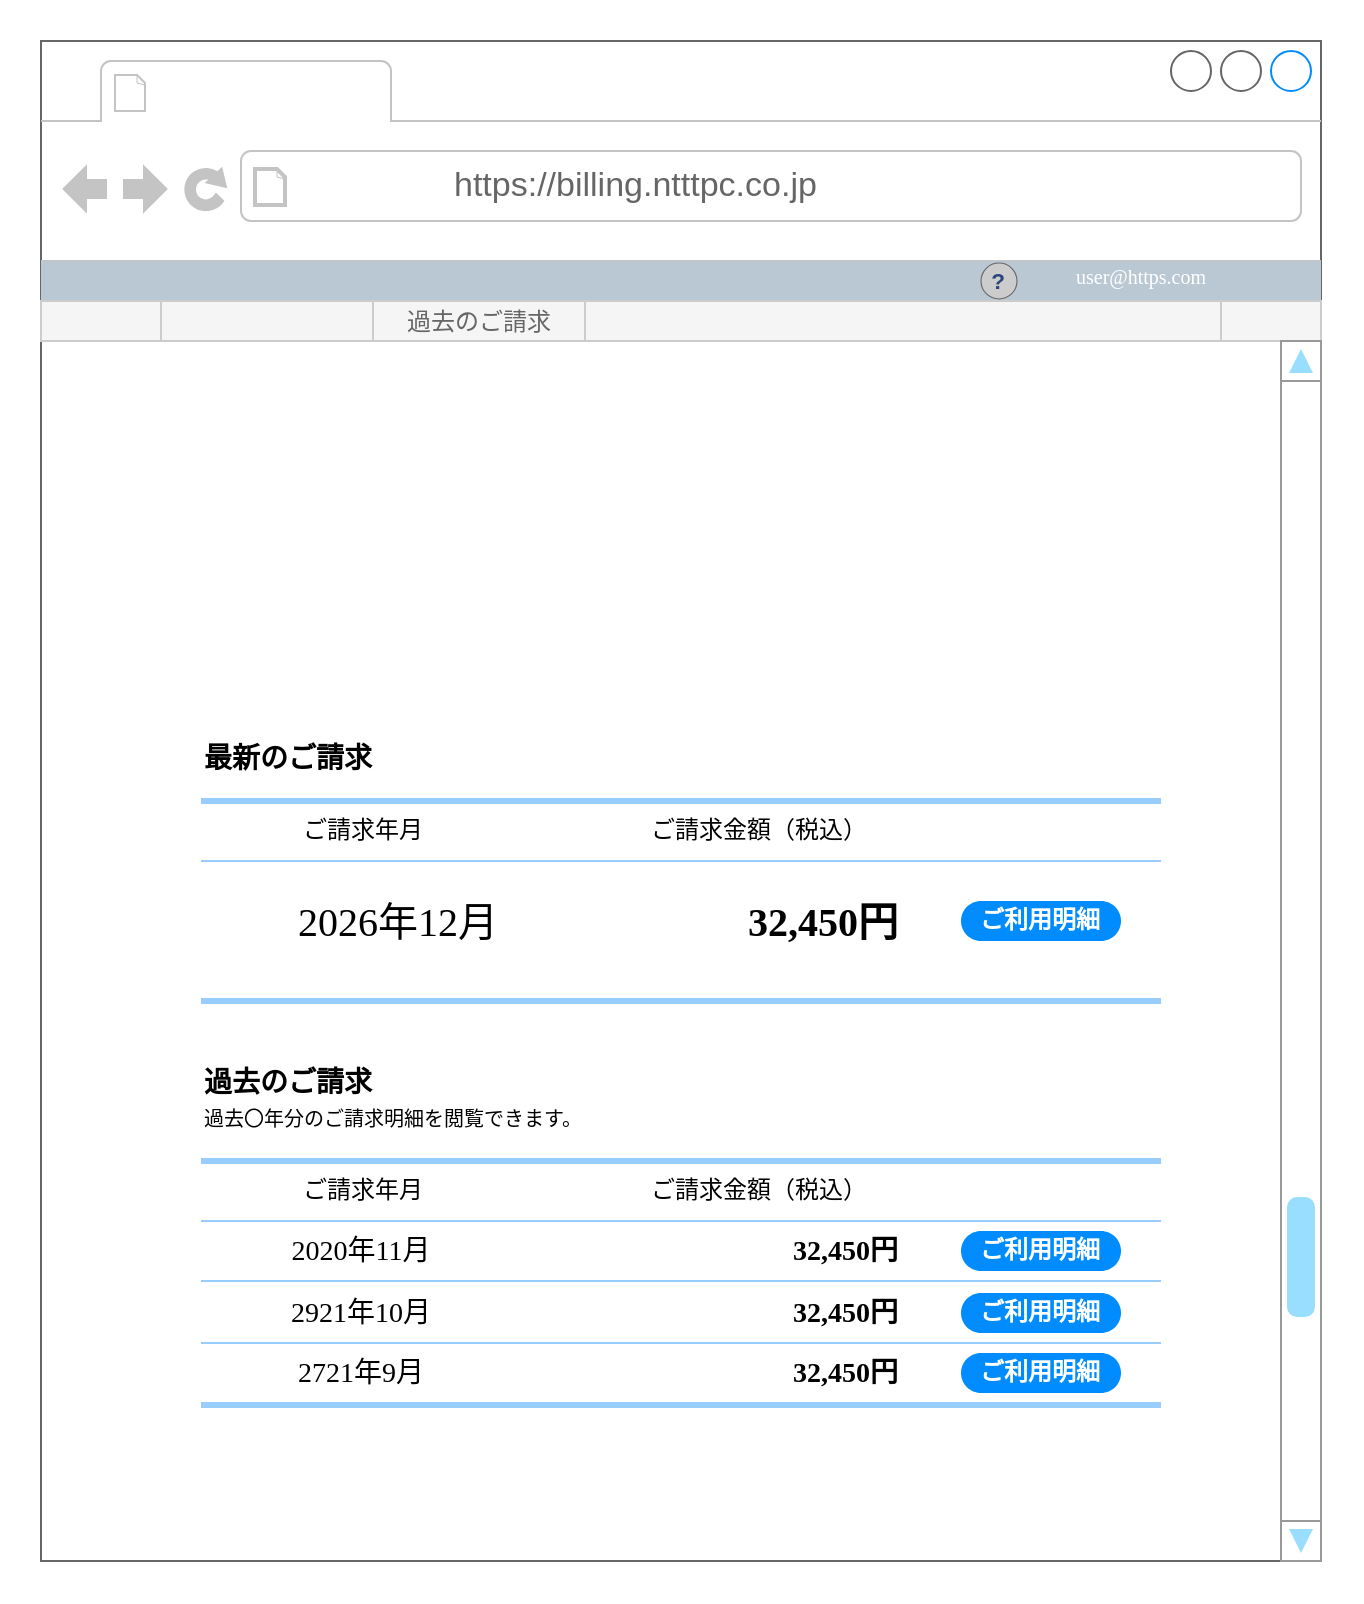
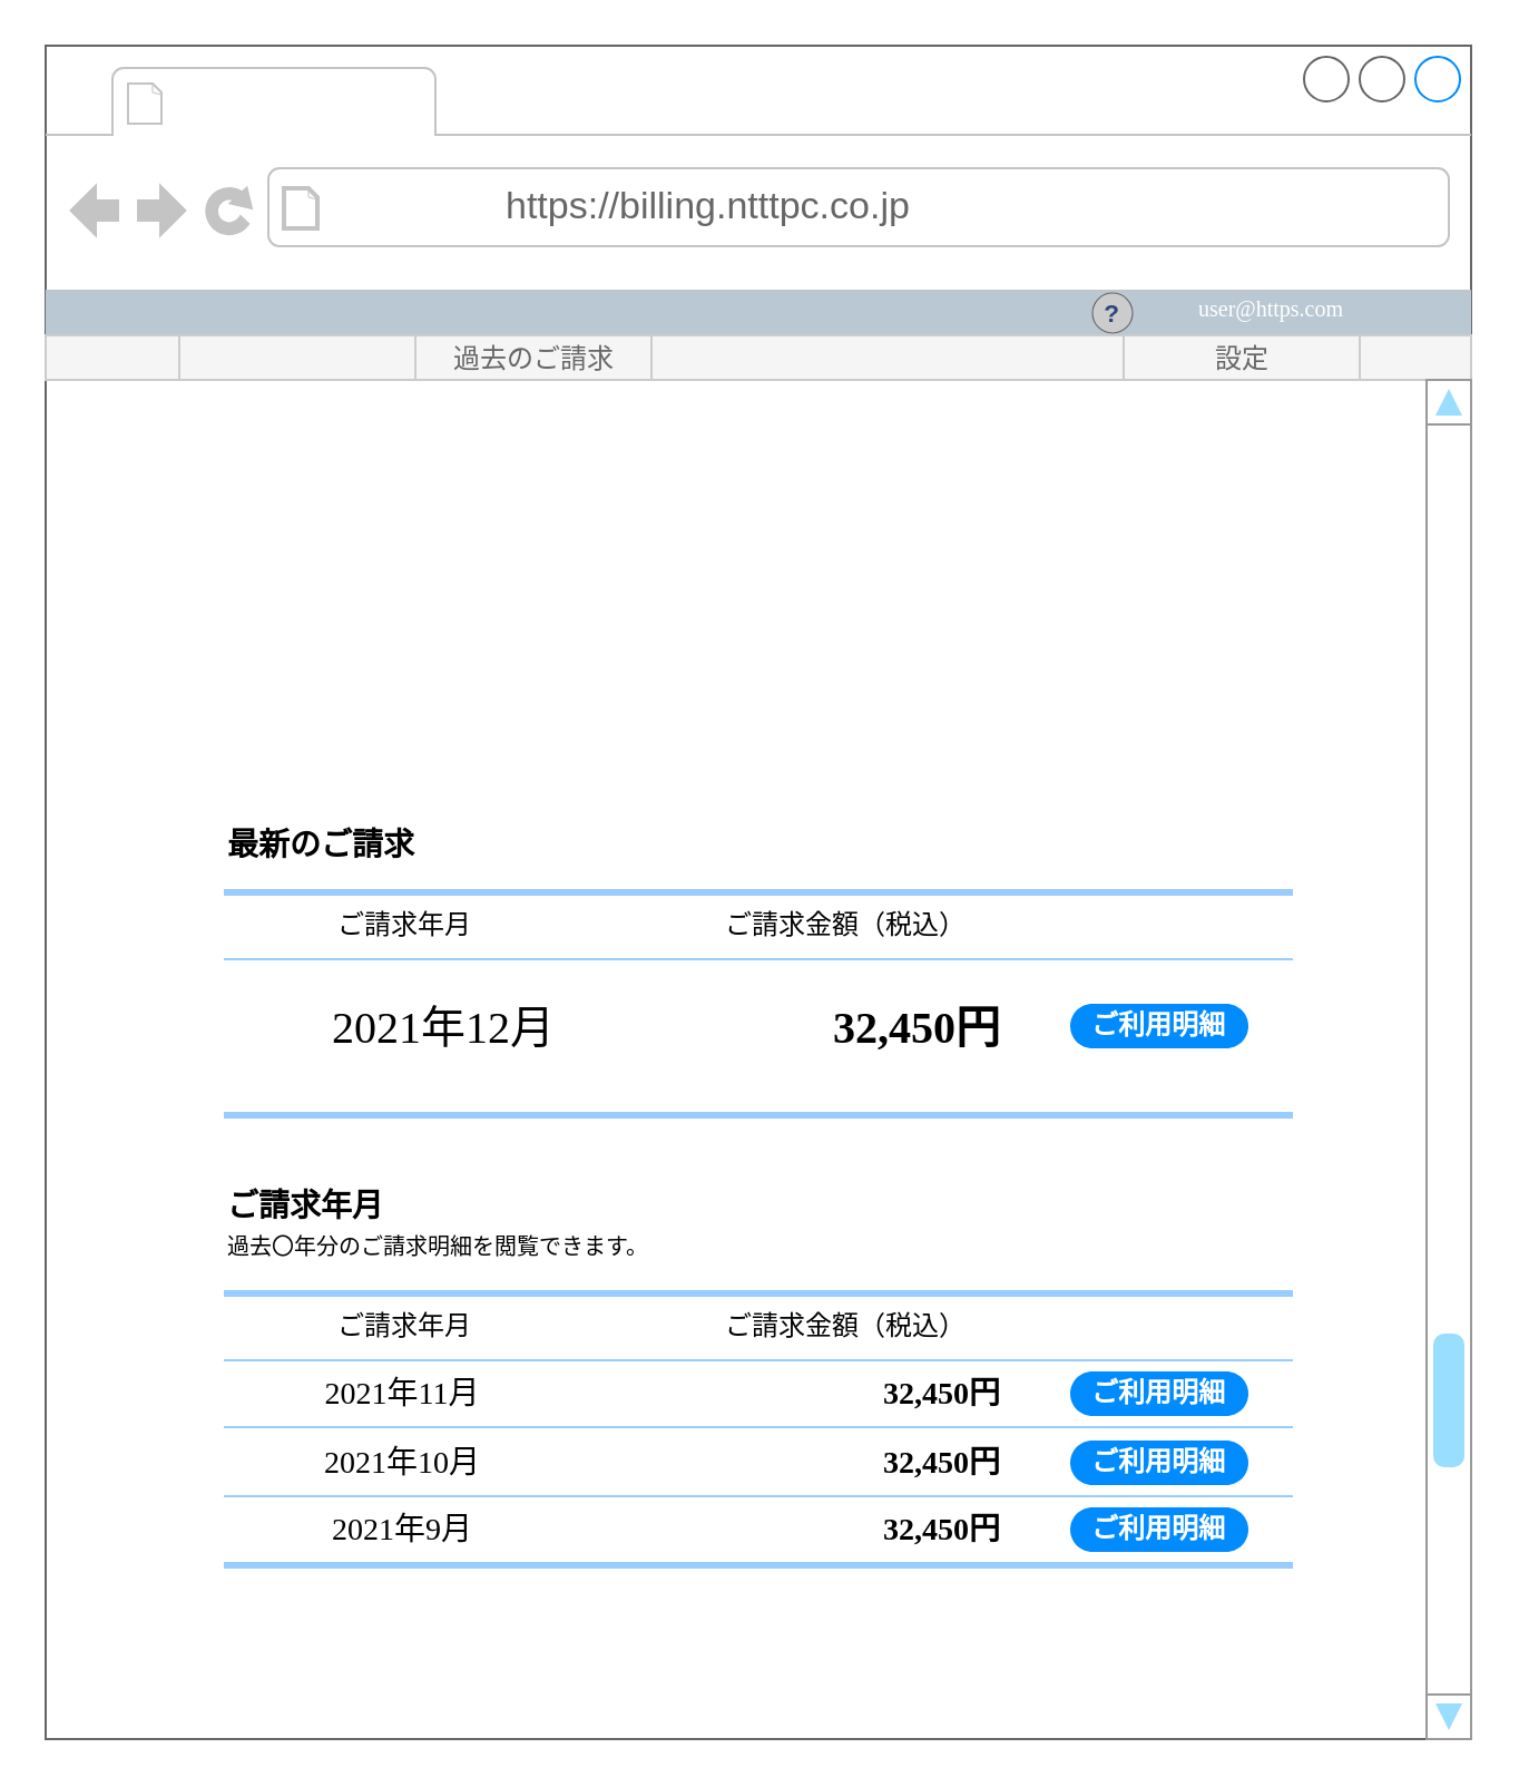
  <mxCell id="0" />
  <mxCell id="1" parent="0" />
  <mxCell id="2" value="" style="strokeWidth=1;shadow=0;dashed=0;align=center;html=1;shape=mxgraph.mockup.containers.browserWindow;rSize=0;strokeColor=#666666;strokeColor2=#008cff;strokeColor3=#c4c4c4;mainText=,;recursiveResize=0;fontFamily=Helvetica;fontSize=16;fillColor=none;container=0;" parent="1" vertex="1"><mxGeometry x="20" y="20" width="640" height="760" as="geometry" /></mxCell>
  <mxCell id="3" value="ご利用明細" style="strokeWidth=1;shadow=0;dashed=0;align=center;html=1;shape=mxgraph.mockup.buttons.button;strokeColor=none;fontColor=#ffffff;mainText=;buttonStyle=round;fontSize=12;fontStyle=1;fillColor=#008cff;whiteSpace=wrap;" parent="1" vertex="1"><mxGeometry x="480" y="450" width="80" height="20" as="geometry" /></mxCell>
  <mxCell id="4" value="https://billing.ntttpc.co.jp" style="strokeWidth=1;shadow=0;dashed=0;align=center;html=1;shape=mxgraph.mockup.containers.anchor;rSize=0;fontSize=17;fontColor=#666666;align=left;fontFamily=Helvetica;fillColor=none;" parent="1" vertex="1"><mxGeometry x="225" y="80" width="250" height="26" as="geometry" /></mxCell>
  <mxCell id="5" value="" style="strokeWidth=1;shadow=0;dashed=0;align=center;html=1;shape=mxgraph.mockup.forms.rrect;rSize=0;strokeColor=none;fontFamily=Helvetica;fontSize=16;fillColor=#bac8d3;" parent="1" vertex="1"><mxGeometry x="20" y="130" width="640" height="20" as="geometry" /></mxCell>
  <mxCell id="6" value="" style="strokeWidth=1;shadow=0;dashed=0;align=center;html=1;shape=mxgraph.mockup.forms.rrect;rSize=0;strokeColor=#CCCCCC;fontFamily=Helvetica;fontSize=16;fillColor=#f5f5f5;fontColor=#333333;" parent="1" vertex="1"><mxGeometry x="20" y="150" width="640" height="20" as="geometry" /></mxCell>
  <mxCell id="7" value="" style="strokeWidth=1;shadow=0;dashed=0;align=center;html=1;shape=mxgraph.mockup.forms.rrect;rSize=0;strokeColor=#CCCCCC;fontFamily=Helvetica;fontSize=16;fillColor=#f5f5f5;fontColor=#333333;" parent="1" vertex="1"><mxGeometry x="80" y="150" width="530" height="20" as="geometry" /></mxCell>
  <mxCell id="8" value="&lt;font style=&quot;font-size: 12px&quot;&gt;過去のご請求&lt;/font&gt;" style="strokeColor=inherit;fillColor=inherit;gradientColor=inherit;strokeWidth=1;shadow=0;dashed=0;align=center;html=1;shape=mxgraph.mockup.forms.rrect;rSize=0;fontSize=17;fontColor=#666666;fontFamily=Helvetica;" parent="7" vertex="1"><mxGeometry x="106.0" width="106.0" height="20" as="geometry" /></mxCell>
+ <mxCell id="9" value="&lt;font style=&quot;font-size: 12px&quot;&gt;設定&lt;/font&gt;" style="strokeColor=inherit;fillColor=inherit;gradientColor=inherit;strokeWidth=1;shadow=0;dashed=0;align=center;html=1;shape=mxgraph.mockup.forms.rrect;rSize=0;fontSize=17;fontColor=#666666;fontFamily=Helvetica;" parent="7" vertex="1"><mxGeometry x="424.0" width="106.0" height="20" as="geometry" /></mxCell>
  <mxCell id="10" value="" style="endArrow=none;html=1;rounded=0;fontFamily=Helvetica;fontSize=12;strokeColor=#99CCFF;" parent="1" edge="1"><mxGeometry width="50" height="50" relative="1" as="geometry"><mxPoint x="100" y="430" as="sourcePoint" /><mxPoint x="580" y="430" as="targetPoint" /></mxGeometry></mxCell>
  <mxCell id="11" value="" style="endArrow=none;html=1;rounded=0;fontFamily=Helvetica;fontSize=12;strokeColor=#99CCFF;strokeWidth=3;" parent="1" edge="1"><mxGeometry width="50" height="50" relative="1" as="geometry"><mxPoint x="100" y="400" as="sourcePoint" /><mxPoint x="580" y="400" as="targetPoint" /></mxGeometry></mxCell>
  <mxCell id="12" value="ご請求年月" style="text;strokeColor=none;fillColor=none;html=1;fontSize=12;fontStyle=0;verticalAlign=middle;align=center;fontFamily=Helvetica;" parent="1" vertex="1"><mxGeometry x="111.5" y="405" width="138.5" height="20" as="geometry" /></mxCell>
  <mxCell id="13" value="ご請求金額（税込）" style="text;strokeColor=none;fillColor=none;html=1;fontSize=12;fontStyle=0;verticalAlign=middle;align=center;fontFamily=Helvetica;" parent="1" vertex="1"><mxGeometry x="310" y="405" width="138.5" height="20" as="geometry" /></mxCell>
  <mxCell id="14" value="32,450円" style="text;strokeColor=none;fillColor=none;html=1;fontSize=20;fontStyle=1;verticalAlign=middle;align=right;fontFamily=Verdana;" parent="1" vertex="1"><mxGeometry x="310" y="440" width="140" height="40" as="geometry" /></mxCell>
- <mxCell id="15" value="2026年12月" style="text;strokeColor=none;fillColor=none;html=1;fontSize=20;fontStyle=0;verticalAlign=middle;align=right;fontFamily=Verdana;" parent="1" vertex="1"><mxGeometry x="110" y="440" width="140" height="40" as="geometry" /></mxCell>
+ <mxCell id="15" value="2021年12月" style="text;strokeColor=none;fillColor=none;html=1;fontSize=20;fontStyle=0;verticalAlign=middle;align=right;fontFamily=Verdana;" parent="1" vertex="1"><mxGeometry x="110" y="440" width="140" height="40" as="geometry" /></mxCell>
  <mxCell id="16" value="" style="endArrow=none;html=1;rounded=0;fontFamily=Helvetica;fontSize=12;strokeColor=#99CCFF;strokeWidth=3;" parent="1" edge="1"><mxGeometry width="50" height="50" relative="1" as="geometry"><mxPoint x="100" y="500" as="sourcePoint" /><mxPoint x="580" y="500" as="targetPoint" /></mxGeometry></mxCell>
  <mxCell id="17" value="" style="verticalLabelPosition=bottom;shadow=0;dashed=0;align=center;html=1;verticalAlign=top;strokeWidth=1;shape=mxgraph.mockup.navigation.scrollBar;strokeColor=#999999;barPos=20;fillColor2=#99ddff;strokeColor2=none;direction=north;fontFamily=Verdana;fontSize=10;fillColor=none;" parent="1" vertex="1"><mxGeometry x="640" y="170" width="20" height="610" as="geometry" /></mxCell>
  <mxCell id="18" value="ご利用明細" style="strokeWidth=1;shadow=0;dashed=0;align=center;html=1;shape=mxgraph.mockup.buttons.button;strokeColor=none;fontColor=#ffffff;mainText=;buttonStyle=round;fontSize=12;fontStyle=1;fillColor=#008cff;whiteSpace=wrap;" parent="1" vertex="1"><mxGeometry x="480" y="615" width="80" height="20" as="geometry" /></mxCell>
  <mxCell id="19" value="" style="endArrow=none;html=1;rounded=0;fontFamily=Helvetica;fontSize=12;strokeColor=#99CCFF;" parent="1" edge="1"><mxGeometry width="50" height="50" relative="1" as="geometry"><mxPoint x="100" y="610" as="sourcePoint" /><mxPoint x="580" y="610" as="targetPoint" /></mxGeometry></mxCell>
  <mxCell id="20" value="" style="endArrow=none;html=1;rounded=0;fontFamily=Helvetica;fontSize=12;strokeColor=#99CCFF;strokeWidth=3;" parent="1" edge="1"><mxGeometry width="50" height="50" relative="1" as="geometry"><mxPoint x="100" y="580" as="sourcePoint" /><mxPoint x="580" y="580" as="targetPoint" /></mxGeometry></mxCell>
  <mxCell id="21" value="ご請求年月" style="text;strokeColor=none;fillColor=none;html=1;fontSize=12;fontStyle=0;verticalAlign=middle;align=center;fontFamily=Helvetica;" parent="1" vertex="1"><mxGeometry x="111.5" y="585" width="138.5" height="20" as="geometry" /></mxCell>
  <mxCell id="22" value="ご請求金額（税込）" style="text;strokeColor=none;fillColor=none;html=1;fontSize=12;fontStyle=0;verticalAlign=middle;align=center;fontFamily=Helvetica;" parent="1" vertex="1"><mxGeometry x="310" y="585" width="138.5" height="20" as="geometry" /></mxCell>
  <mxCell id="23" value="32,450円" style="text;strokeColor=none;fillColor=none;html=1;fontSize=14;fontStyle=1;verticalAlign=middle;align=right;fontFamily=Verdana;" parent="1" vertex="1"><mxGeometry x="310" y="616" width="140" height="20" as="geometry" /></mxCell>
- <mxCell id="24" value="2020年11月" style="text;strokeColor=none;fillColor=none;html=1;fontSize=14;fontStyle=0;verticalAlign=middle;align=center;fontFamily=Verdana;" parent="1" vertex="1"><mxGeometry x="110" y="616" width="140" height="20" as="geometry" /></mxCell>
+ <mxCell id="24" value="2021年11月" style="text;strokeColor=none;fillColor=none;html=1;fontSize=14;fontStyle=0;verticalAlign=middle;align=center;fontFamily=Verdana;" parent="1" vertex="1"><mxGeometry x="110" y="616" width="140" height="20" as="geometry" /></mxCell>
  <mxCell id="25" value="最新のご請求" style="text;strokeColor=none;fillColor=none;html=1;fontSize=14;fontStyle=1;verticalAlign=middle;align=left;fontFamily=Verdana;" parent="1" vertex="1"><mxGeometry x="100" y="370" width="280" height="20" as="geometry" /></mxCell>
- <mxCell id="26" value="過去のご請求&lt;br&gt;&lt;span style=&quot;font-weight: normal&quot;&gt;&lt;font style=&quot;font-size: 10px&quot;&gt;過去〇年分のご請求明細を閲覧できます。&lt;/font&gt;&lt;/span&gt;" style="text;strokeColor=none;fillColor=none;html=1;fontSize=14;fontStyle=1;verticalAlign=middle;align=left;fontFamily=Verdana;" parent="1" vertex="1"><mxGeometry x="100" y="530" width="280" height="40" as="geometry" /></mxCell>
+ <mxCell id="26" value="ご請求年月&lt;br&gt;&lt;span style=&quot;font-weight: normal&quot;&gt;&lt;font style=&quot;font-size: 10px&quot;&gt;過去〇年分のご請求明細を閲覧できます。&lt;/font&gt;&lt;/span&gt;" style="text;strokeColor=none;fillColor=none;html=1;fontSize=14;fontStyle=1;verticalAlign=middle;align=left;fontFamily=Verdana;" parent="1" vertex="1"><mxGeometry x="100" y="530" width="280" height="40" as="geometry" /></mxCell>
  <mxCell id="27" value="" style="endArrow=none;html=1;rounded=0;fontFamily=Helvetica;fontSize=12;strokeColor=#99CCFF;" parent="1" edge="1"><mxGeometry width="50" height="50" relative="1" as="geometry"><mxPoint x="100" y="640" as="sourcePoint" /><mxPoint x="580" y="640" as="targetPoint" /></mxGeometry></mxCell>
  <mxCell id="28" value="ご利用明細" style="strokeWidth=1;shadow=0;dashed=0;align=center;html=1;shape=mxgraph.mockup.buttons.button;strokeColor=none;fontColor=#ffffff;mainText=;buttonStyle=round;fontSize=12;fontStyle=1;fillColor=#008cff;whiteSpace=wrap;" parent="1" vertex="1"><mxGeometry x="480" y="646" width="80" height="20" as="geometry" /></mxCell>
  <mxCell id="29" value="32,450円" style="text;strokeColor=none;fillColor=none;html=1;fontSize=14;fontStyle=1;verticalAlign=middle;align=right;fontFamily=Verdana;" parent="1" vertex="1"><mxGeometry x="310" y="647" width="140" height="20" as="geometry" /></mxCell>
- <mxCell id="30" value="2921年10月" style="text;strokeColor=none;fillColor=none;html=1;fontSize=14;fontStyle=0;verticalAlign=middle;align=center;fontFamily=Verdana;" parent="1" vertex="1"><mxGeometry x="110" y="647" width="140" height="20" as="geometry" /></mxCell>
+ <mxCell id="30" value="2021年10月" style="text;strokeColor=none;fillColor=none;html=1;fontSize=14;fontStyle=0;verticalAlign=middle;align=center;fontFamily=Verdana;" parent="1" vertex="1"><mxGeometry x="110" y="647" width="140" height="20" as="geometry" /></mxCell>
  <mxCell id="31" value="" style="endArrow=none;html=1;rounded=0;fontFamily=Helvetica;fontSize=12;strokeColor=#99CCFF;" parent="1" edge="1"><mxGeometry width="50" height="50" relative="1" as="geometry"><mxPoint x="100" y="671" as="sourcePoint" /><mxPoint x="580" y="671" as="targetPoint" /></mxGeometry></mxCell>
  <mxCell id="32" value="ご利用明細" style="strokeWidth=1;shadow=0;dashed=0;align=center;html=1;shape=mxgraph.mockup.buttons.button;strokeColor=none;fontColor=#ffffff;mainText=;buttonStyle=round;fontSize=12;fontStyle=1;fillColor=#008cff;whiteSpace=wrap;" parent="1" vertex="1"><mxGeometry x="480" y="676" width="80" height="20" as="geometry" /></mxCell>
  <mxCell id="33" value="32,450円" style="text;strokeColor=none;fillColor=none;html=1;fontSize=14;fontStyle=1;verticalAlign=middle;align=right;fontFamily=Verdana;" parent="1" vertex="1"><mxGeometry x="310" y="677" width="140" height="20" as="geometry" /></mxCell>
- <mxCell id="34" value="2721年9月" style="text;strokeColor=none;fillColor=none;html=1;fontSize=14;fontStyle=0;verticalAlign=middle;align=center;fontFamily=Verdana;" parent="1" vertex="1"><mxGeometry x="110" y="677" width="140" height="20" as="geometry" /></mxCell>
+ <mxCell id="34" value="2021年9月" style="text;strokeColor=none;fillColor=none;html=1;fontSize=14;fontStyle=0;verticalAlign=middle;align=center;fontFamily=Verdana;" parent="1" vertex="1"><mxGeometry x="110" y="677" width="140" height="20" as="geometry" /></mxCell>
  <mxCell id="35" value="" style="endArrow=none;html=1;rounded=0;fontFamily=Helvetica;fontSize=12;strokeColor=#99CCFF;strokeWidth=3;" parent="1" edge="1"><mxGeometry width="50" height="50" relative="1" as="geometry"><mxPoint x="100" y="702" as="sourcePoint" /><mxPoint x="580" y="702" as="targetPoint" /></mxGeometry></mxCell>
  <mxCell id="36" value="" style="verticalLabelPosition=bottom;shadow=0;dashed=0;align=center;html=1;verticalAlign=top;strokeWidth=1;shape=mxgraph.mockup.misc.help_icon;fontFamily=Verdana;fontSize=8;fillColor=none;" parent="1" vertex="1"><mxGeometry x="490" y="131" width="18" height="18" as="geometry" /></mxCell>
  <mxCell id="37" value="user@https.com" style="text;strokeColor=none;fillColor=none;html=1;fontSize=10;fontStyle=0;verticalAlign=middle;align=center;fontFamily=Verdana;fontColor=#FFFFFF;" parent="1" vertex="1"><mxGeometry x="501" y="128" width="138.5" height="20" as="geometry" /></mxCell>
  <mxCell id="38" value="" style="shape=image;html=1;verticalAlign=top;verticalLabelPosition=bottom;labelBackgroundColor=#ffffff;imageAspect=0;aspect=fixed;image=https://cdn3.iconfinder.com/data/icons/geosm-e-commerce/48/exit-3-128.png;fontFamily=Verdana;fontSize=10;fontColor=#FFFFFF;strokeColor=#CCCCCC;fillColor=none;" parent="1" vertex="1"><mxGeometry x="630" y="130" width="20" height="20" as="geometry" /></mxCell>
